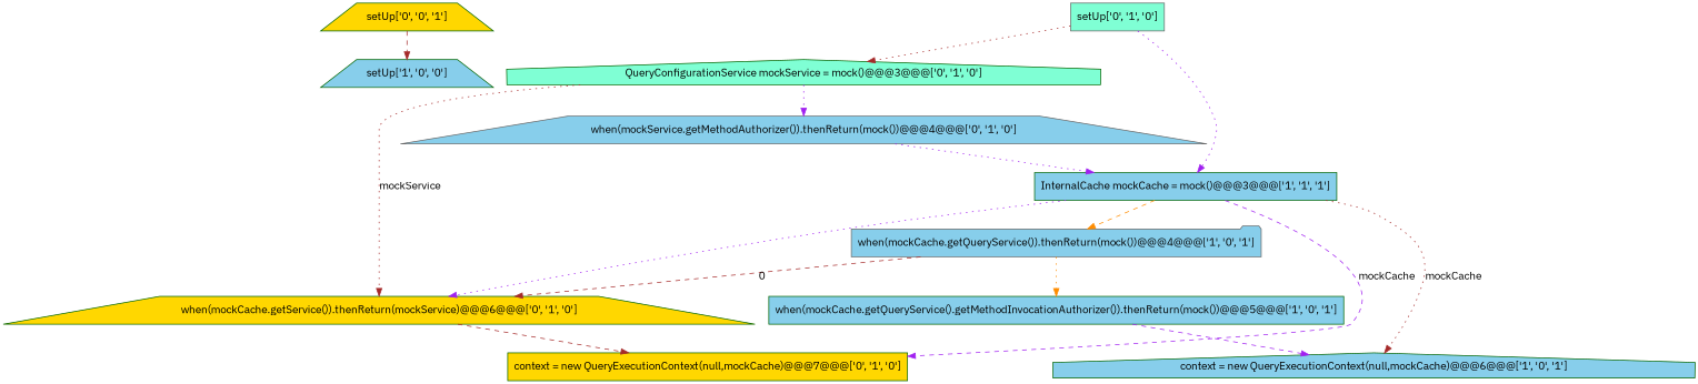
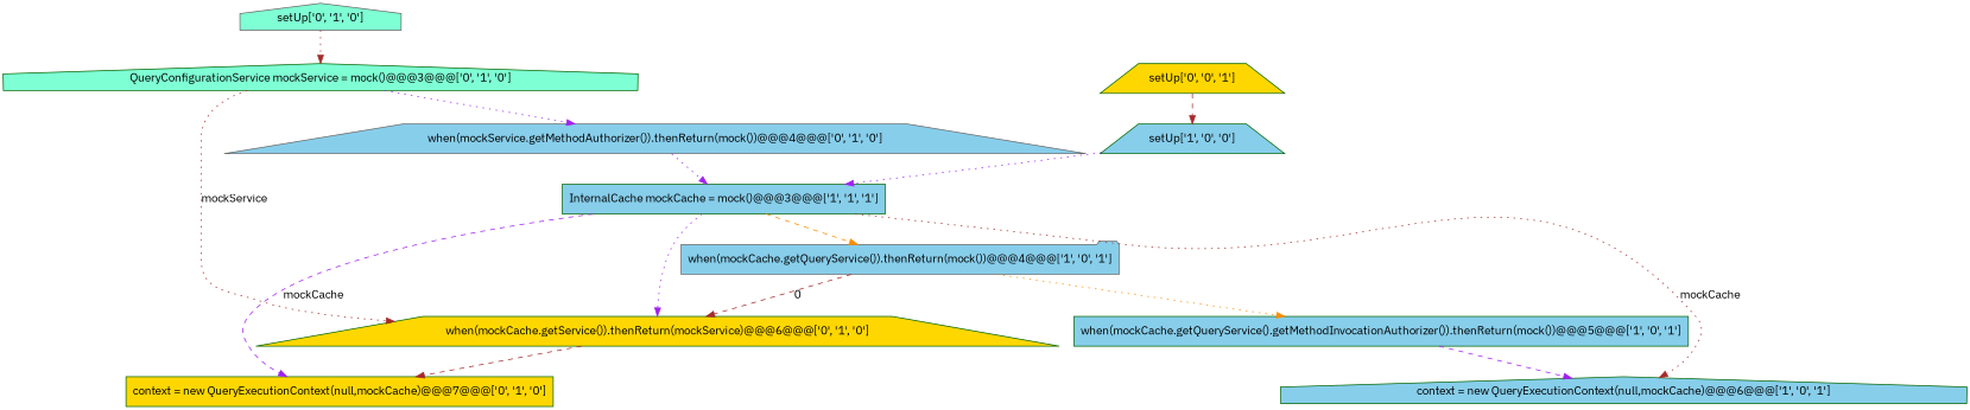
  digraph {
    fontname="IBM Plex Sans"
    node [color=darkgreen fillcolor=skyblue fontname="IBM Plex Sans" shape=trapezium style=filled]
    edge [color=purple fontname="IBM Plex Sans" style=dotted]
    n1 [label="setUp['1', '0', '0']"]
    n2 [label="InternalCache mockCache = mock()@@@3@@@['1', '1', '1']" shape=box]
    n3 [color=gray40 label="when(mockCache.getQueryService()).thenReturn(mock())@@@4@@@['1', '0', '1']" shape=folder]
    n4 [fillcolor=gold label="when(mockCache.getService()).thenReturn(mockService)@@@6@@@['0', '1', '0']"]
    n5 [fillcolor=gold label="context = new QueryExecutionContext(null,mockCache)@@@7@@@['0', '1', '0']" shape=box]
    n6 [label="context = new QueryExecutionContext(null,mockCache)@@@6@@@['1', '0', '1']" shape=house]
    n7 [label="when(mockCache.getQueryService().getMethodInvocationAuthorizer()).thenReturn(mock())@@@5@@@['1', '0', '1']" shape=box]
    n8 [fillcolor=aquamarine label="QueryConfigurationService mockService = mock()@@@3@@@['0', '1', '0']" shape=house]
    n9 [color=gray40 label="when(mockService.getMethodAuthorizer()).thenReturn(mock())@@@4@@@['0', '1', '0']"]
-   n10 [color=gray40 fillcolor=aquamarine label="setUp['0', '1', '0']" shape=box]
+   n10 [color=gray40 fillcolor=aquamarine label="setUp['0', '1', '0']" shape=house]
    n11 [fillcolor=gold label="setUp['0', '0', '1']"]
-   n10 -> n2
+   n1 -> n2
    n2 -> n3 [color=darkorange style=dashed]
    n2 -> n4
    n2 -> n5 [label=mockCache style=dashed]
    n2 -> n6 [color=brown label=mockCache]
    n3 -> n4 [color=brown label=0 style=dashed]
    n3 -> n7 [color=darkorange]
    n4 -> n5 [color=brown style=dashed]
    n7 -> n6 [style=dashed]
    n8 -> n4 [color=brown label=mockService]
    n8 -> n9
    n9 -> n2
    n10 -> n8 [color=brown]
    n11 -> n1 [color=brown style=dashed]
  }
